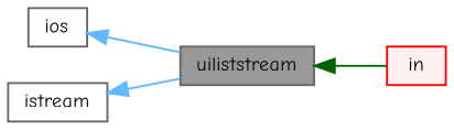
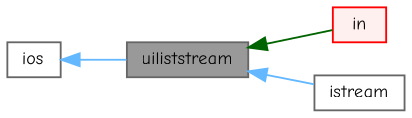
  digraph {
    fontname="Comic Neue"
    rankdir=LR
    node [color=gray40 fillcolor=white fontname="Comic Neue" fontsize=10 shape=box style=filled]
    edge [color=steelblue1 dir=back fontname="Comic Neue" fontsize=10 labelfontname=Helvetica labelfontsize=10 style=solid]
    n1 [fillcolor=grey60 fontcolor=black height=0.2 label=uiliststream width=0.4]
    n2 [color=red fillcolor="#FFF0F0" height=0.2 label=in width=0.4]
    n3 [height=0.2 label=ios width=0.4]
    n4 [height=0.2 label=istream width=0.4]
    n1 -> n2 [color=darkgreen]
    n3 -> n1
-   n4 -> n1
+   n1 -> n4
  }
